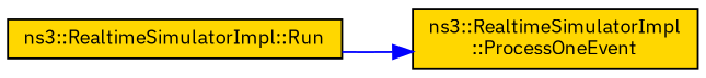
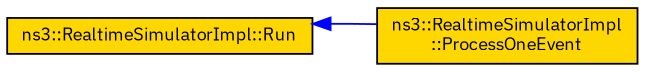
  digraph {
    rankdir=RL
    fontname="IBM Plex Sans"
    node [color=black fillcolor=gold fontname="IBM Plex Sans" fontsize=10 shape=record style=filled]
    n1 [fontcolor=black height=0.2 label="ns3::RealtimeSimulatorImpl\l::ProcessOneEvent" width=0.4]
    n2 [height=0.2 label="ns3::RealtimeSimulatorImpl::Run" width=0.4]
-   n1 -> n2 [color=blue dir=back fontname="IBM Plex Sans" fontsize=10 labelfontname=Helvetica labelfontsize=10 style=solid]
+   n2 -> n1 [color=blue dir=back fontname="IBM Plex Sans" fontsize=10 labelfontname=Helvetica labelfontsize=10 style=solid]
  }
